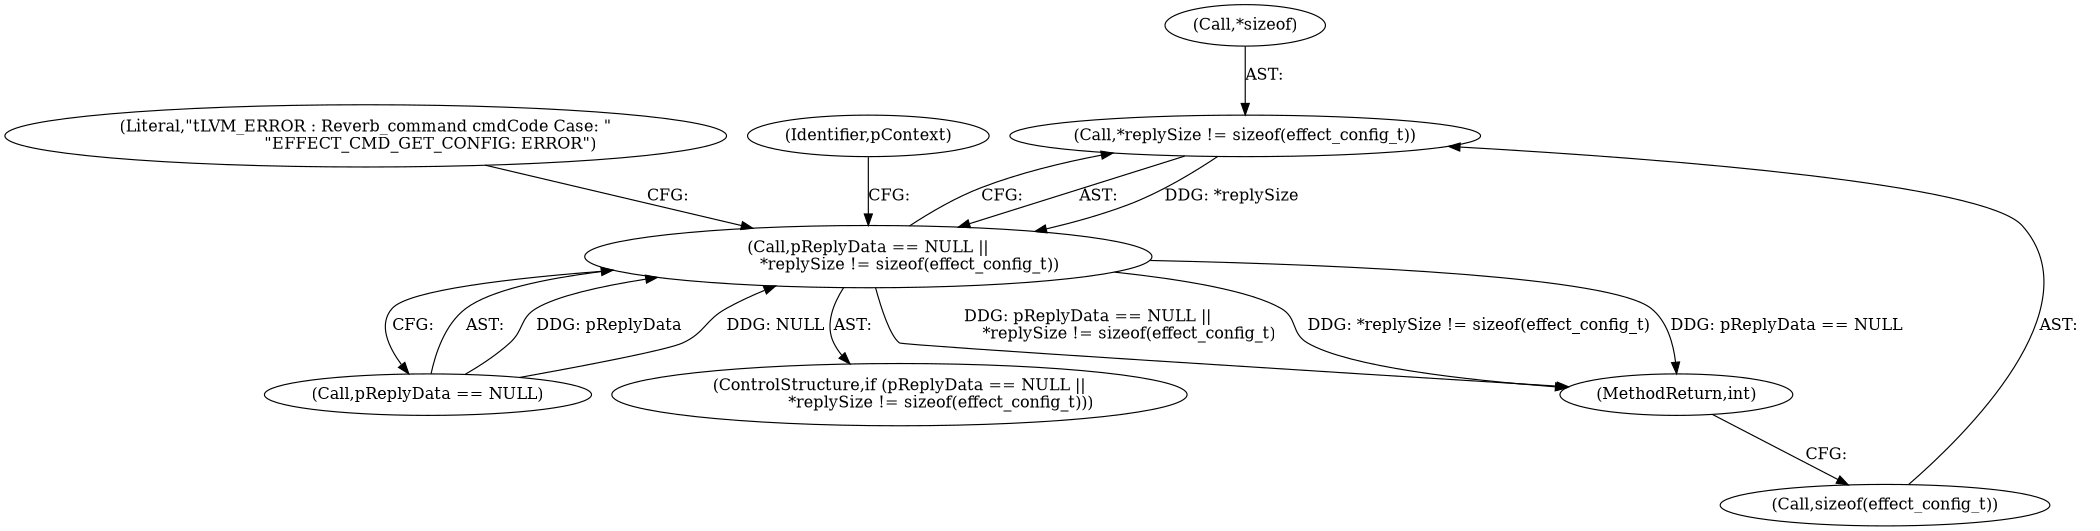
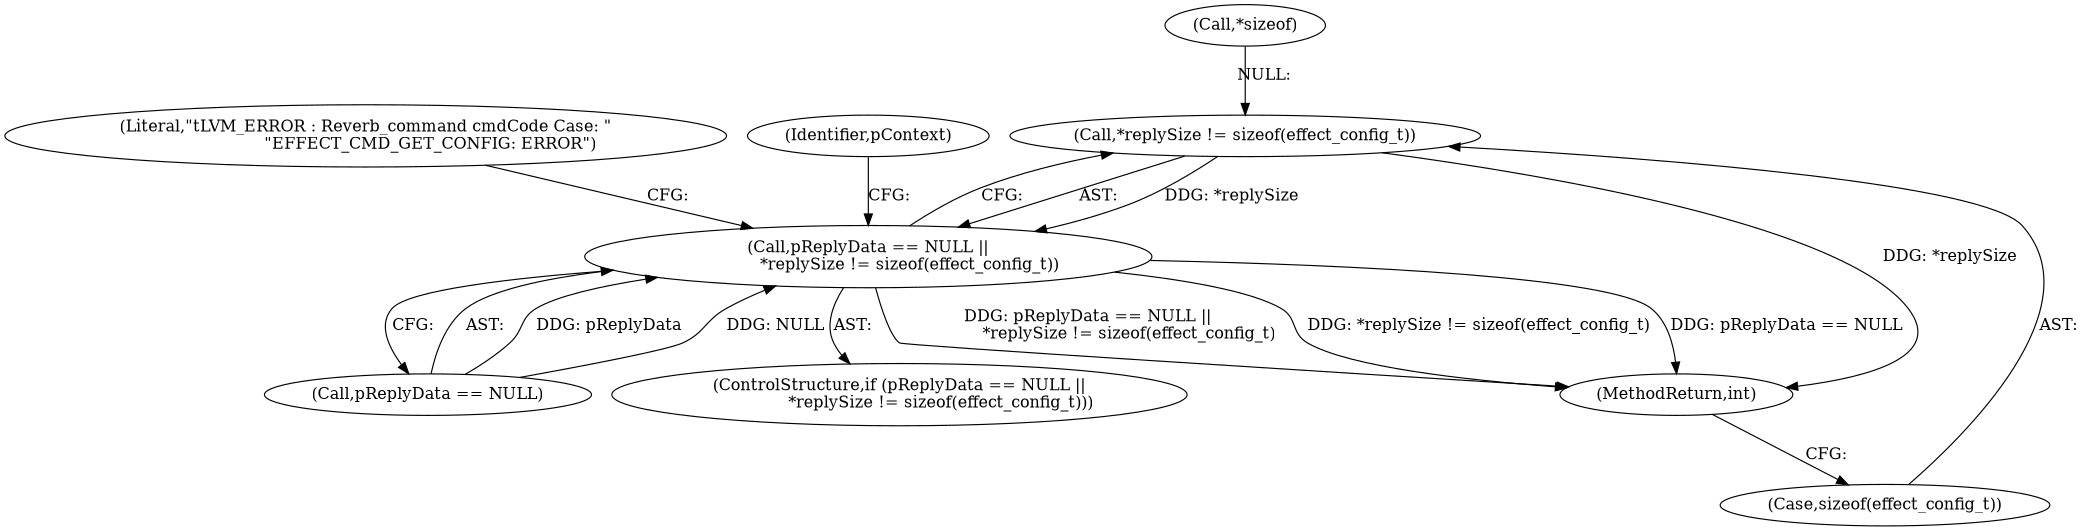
  digraph {
    n1 [label="(Call,*replySize != sizeof(effect_config_t))"]
    n2 [label="(Call,pReplyData == NULL ||\n                *replySize != sizeof(effect_config_t))"]
    n3 [label="(MethodReturn,int)"]
    n4 [label="(Call,pReplyData == NULL)"]
    n5 [label="(ControlStructure,if (pReplyData == NULL ||\n                *replySize != sizeof(effect_config_t)))"]
-   n6 [label="(Call,sizeof(effect_config_t))"]
+   n6 [label="(Case,sizeof(effect_config_t))"]
    n7 [label="(Literal,\"\tLVM_ERROR : Reverb_command cmdCode Case: \"\n                         \"EFFECT_CMD_GET_CONFIG: ERROR\")"]
    n8 [label="(Identifier,pContext)"]
    n9 [label="(Call,*sizeof)"]
    n1 -> n2 [label="AST: "]
    n1 -> n2 [label="DDG: *replySize"]
+   n1 -> n3 [label="DDG: *replySize"]
    n2 -> n1 [label="CFG: "]
    n2 -> n3 [label="DDG: *replySize != sizeof(effect_config_t)"]
    n2 -> n3 [label="DDG: pReplyData == NULL"]
    n2 -> n3 [label="DDG: pReplyData == NULL ||\n                *replySize != sizeof(effect_config_t)"]
    n2 -> n4 [label="CFG: "]
    n2 -> n5 [label="AST: "]
    n3 -> n6 [label="CFG: "]
    n4 -> n2 [label="AST: "]
    n4 -> n2 [label="DDG: pReplyData"]
    n4 -> n2 [label="DDG: NULL"]
    n6 -> n1 [label="AST: "]
    n7 -> n2 [label="CFG: "]
    n8 -> n2 [label="CFG: "]
-   n9 -> n1 [label="AST: "]
+   n9 -> n1 [label="NULL: "]
  }
